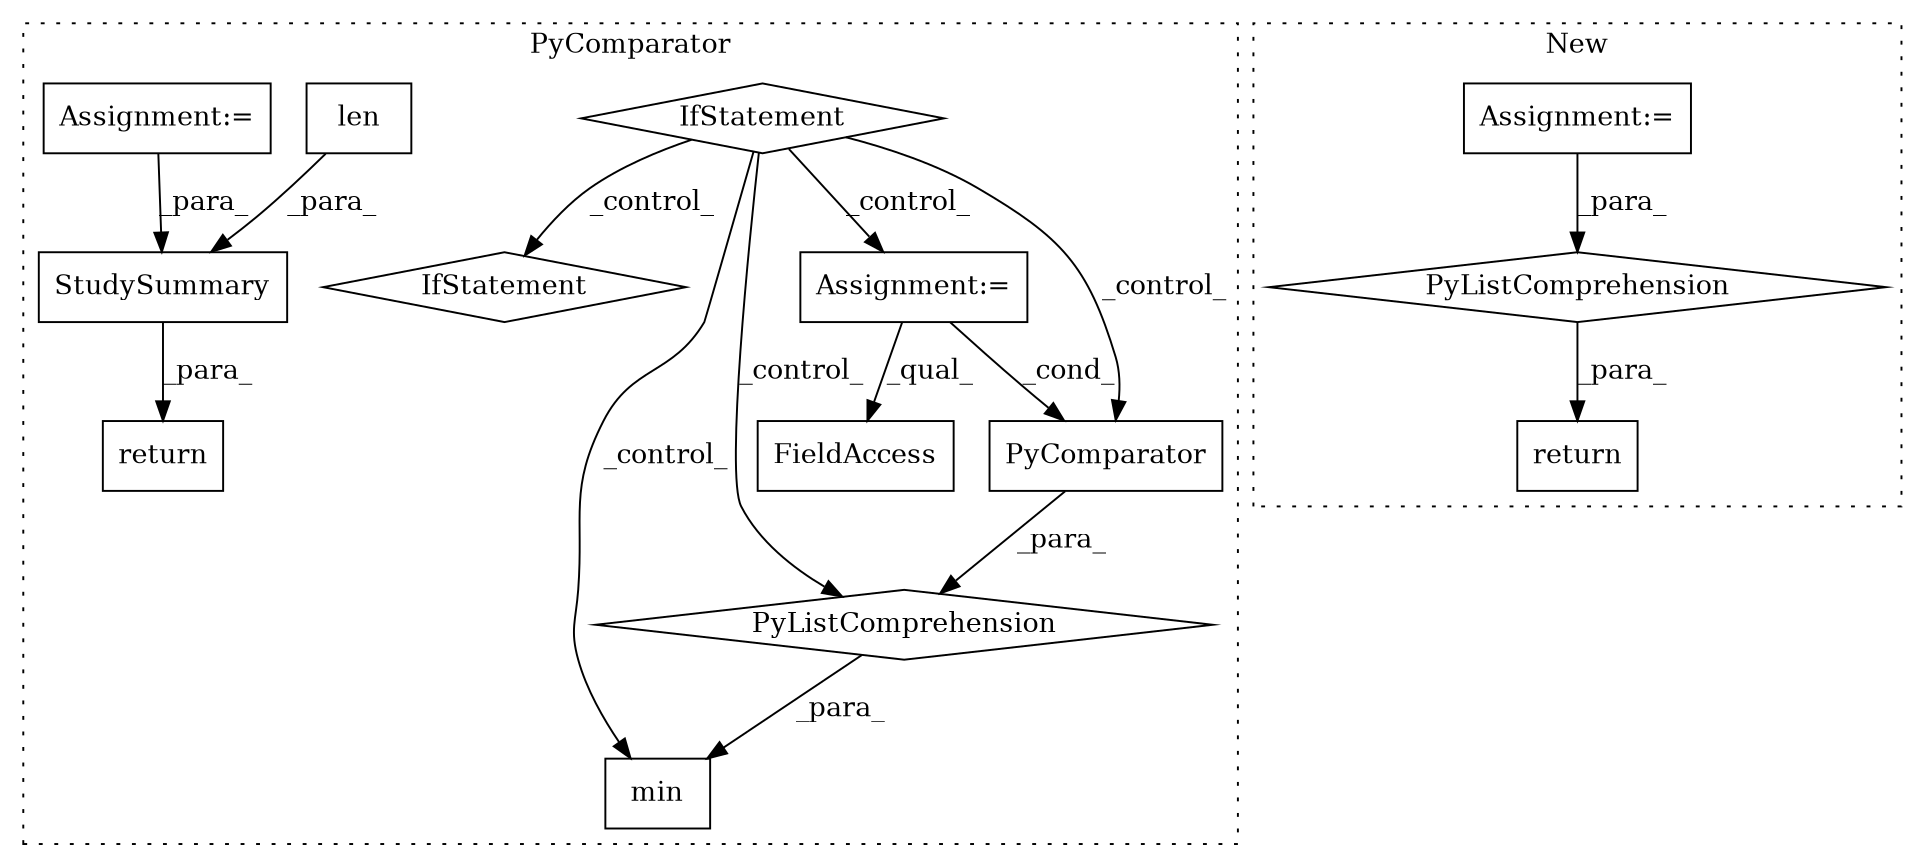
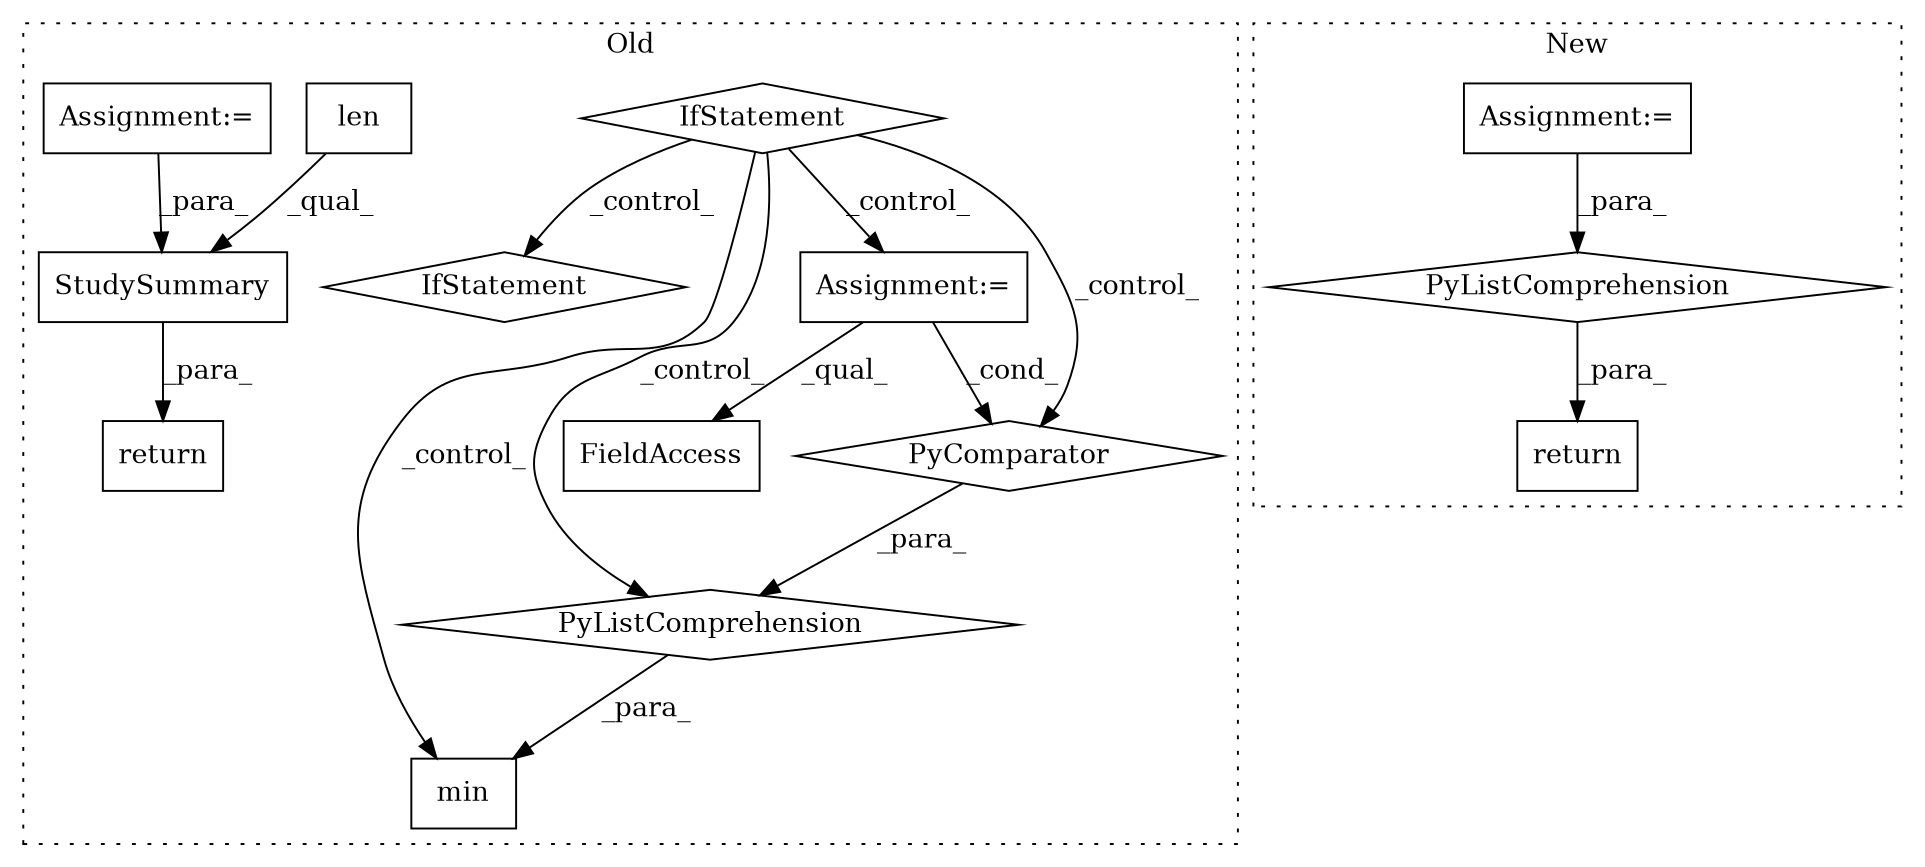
  digraph {
    node [a=32 l=46 s=5874 shape=box]
    n1 [l="13,1" label=StudySummary s="5465,5939"]
    n2 [l="15,-5" label=min s="5769,5928"]
    n3 [l="4,1" label=len s="5704,5736"]
    n4 [a=25 l=3 label=IfStatement s=5766 shape=diamond]
    n5 [a=109 l=144 label=PyListComprehension s=5784 shape=diamond]
    n6 [a=25 label=IfStatement shape=diamond]
-   n7 [a=113 label=PyComparator]
+   n7 [a=113 label=PyComparator shape=diamond]
    n8 [a=7 label="Assignment:="]
    n9 [a=22 l=32 label=FieldAccess s=5784]
    n10 [a=7 l=4 label="Assignment:=" s=5437]
    n11 [a=41 l=18 label=return s=5447]
    n12 [a=109 l=147 label=PyListComprehension s=5443 shape=diamond]
    n13 [a=7 label="Assignment:=" s=5536]
    n14 [a=41 l=18 label=return s=5425]
    subgraph cluster_1 {
-     label=PyComparator
+     label=Old
      style=dotted
      n1
      n2
      n3
      n4
      n5
      n6
      n7
      n8
      n9
      n10
      n11
    }
    subgraph cluster_2 {
      label=New
      style=dotted
      n12
      n13
      n14
    }
    n1 -> n11 [label=_para_]
-   n3 -> n1 [label=_para_]
+   n3 -> n1 [label=_qual_]
    n4 -> n2 [label=_control_]
    n4 -> n5 [label=_control_]
    n4 -> n6 [label=_control_]
    n4 -> n7 [label=_control_]
    n4 -> n8 [label=_control_]
    n5 -> n2 [label=_para_]
    n7 -> n5 [label=_para_]
    n8 -> n7 [label=_cond_]
    n8 -> n9 [label=_qual_]
    n10 -> n1 [label=_para_]
    n12 -> n14 [label=_para_]
    n13 -> n12 [label=_para_]
  }
